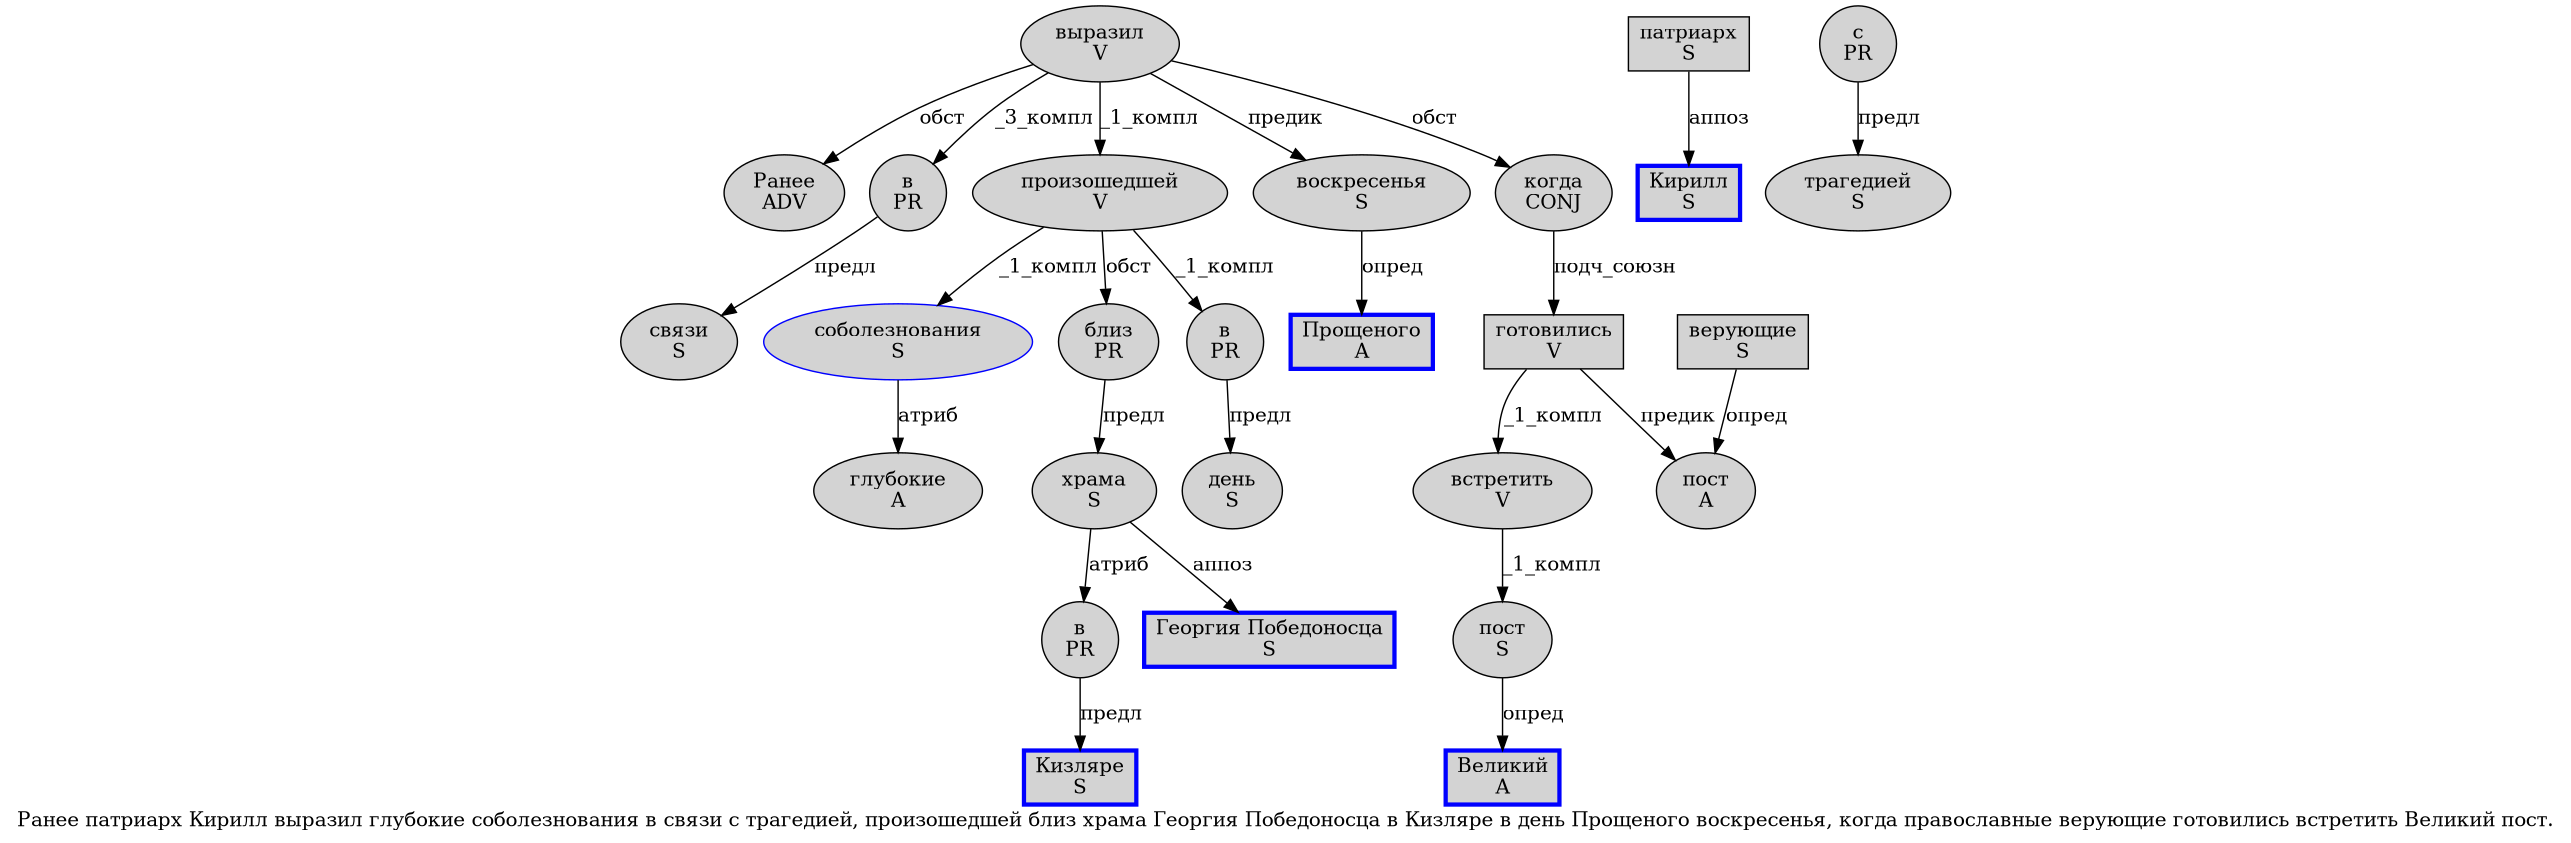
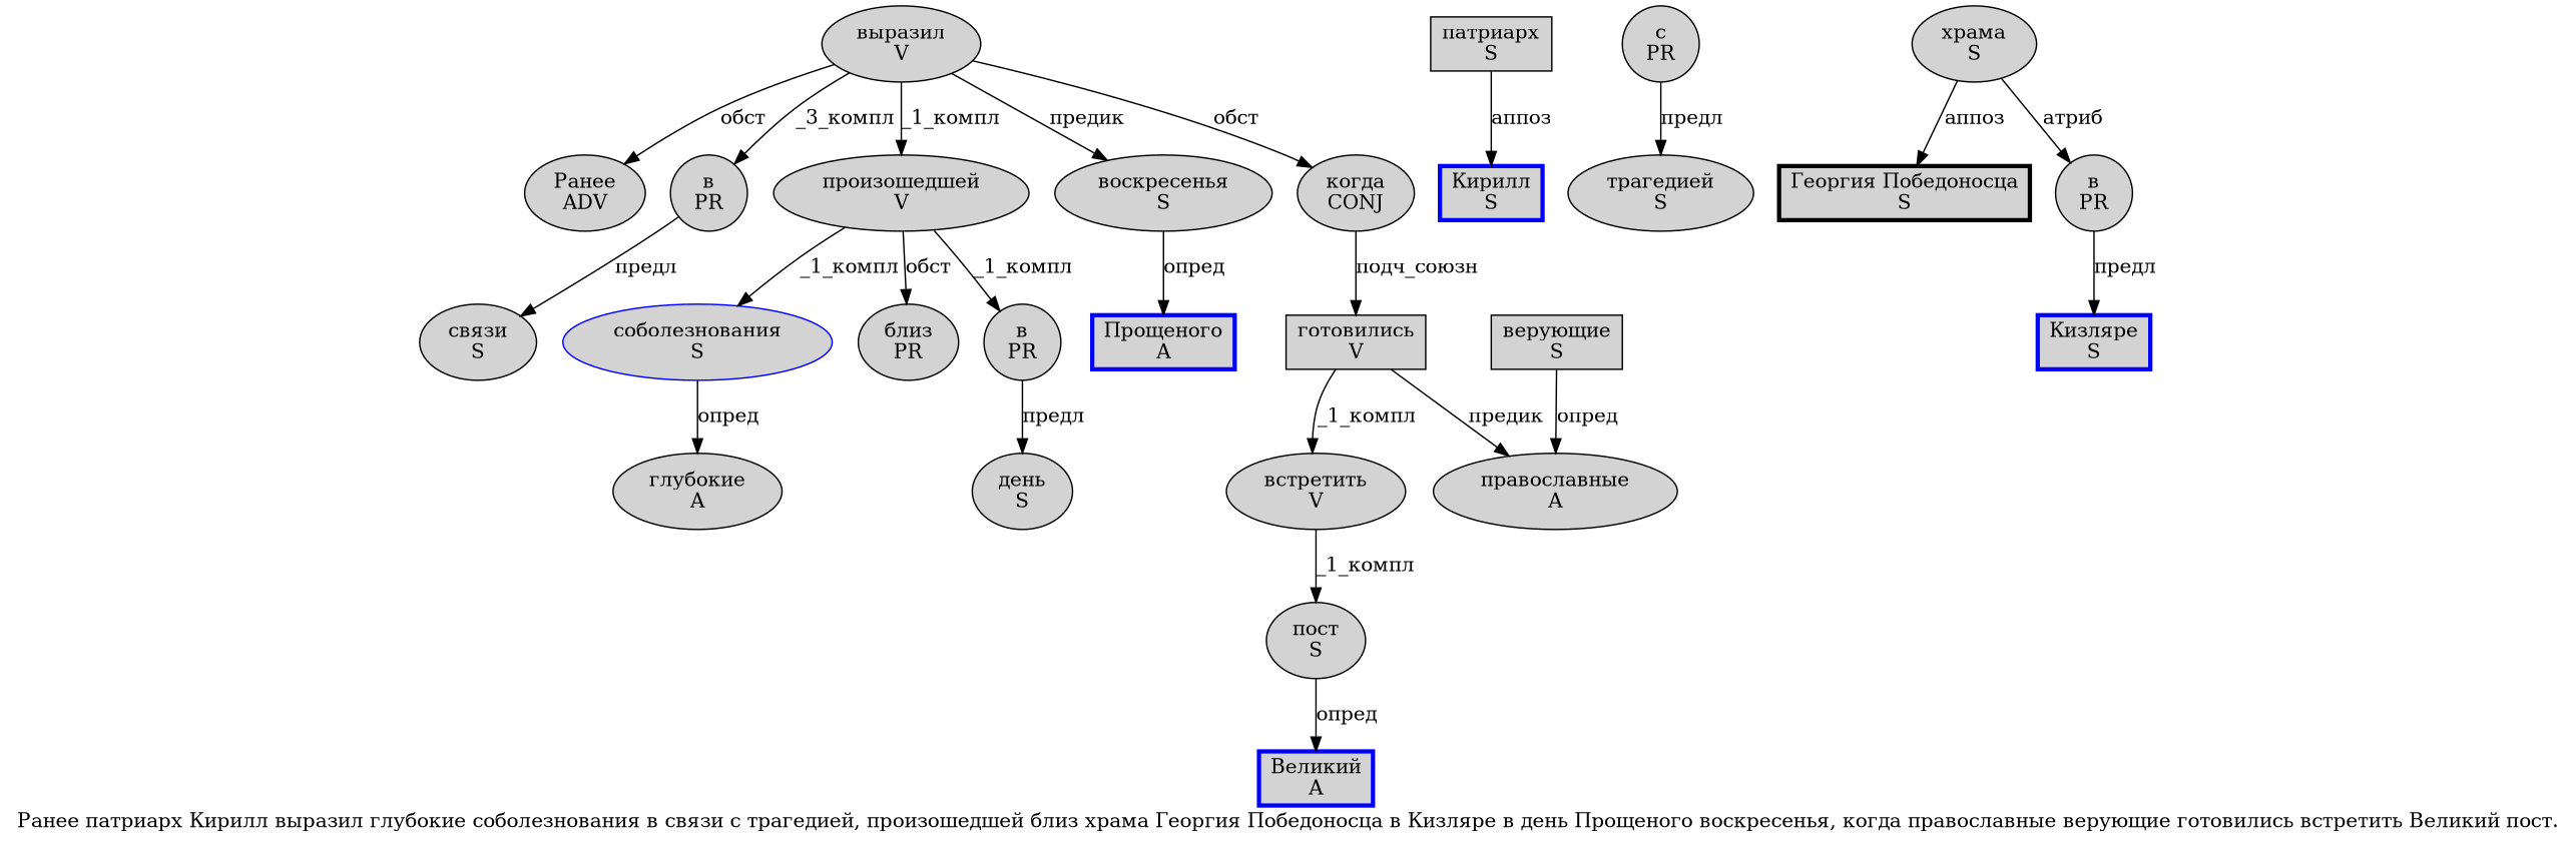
  digraph {
    label="Ранее патриарх Кирилл выразил глубокие соболезнования в связи с трагедией, произошедшей близ храма Георгия Победоносца в Кизляре в день Прощеного воскресенья, когда православные верующие готовились встретить Великий пост."
    node [fillcolor=lightgray penwidth=1 shape=ellipse style=filled]
    n1 [label="Ранее\nADV"]
    n2 [label="патриарх\nS" shape=box]
    n3 [color=blue label="Кирилл\nS" penwidth=3 shape=box]
    n4 [label="выразил\nV"]
    n5 [label="в\nPR"]
    n6 [label="произошедшей\nV"]
    n7 [label="воскресенья\nS"]
    n8 [label="когда\nCONJ"]
    n9 [color=blue label="соболезнования\nS"]
    n10 [label="глубокие\nA"]
    n11 [label="связи\nS"]
    n12 [label="близ\nPR"]
    n13 [label="в\nPR"]
    n14 [color=blue label="Прощеного\nA" penwidth=3 shape=box]
    n15 [label="готовились\nV" shape=box]
    n16 [label="с\nPR"]
    n17 [label="трагедией\nS"]
    n18 [label="храма\nS"]
    n19 [label="день\nS"]
-   n20 [color=blue label="Георгия Победоносца\nS" penwidth=3 shape=box]
+   n20 [color=black label="Георгия Победоносца\nS" penwidth=3 shape=box]
    n21 [label="в\nPR"]
    n22 [color=blue label="Кизляре\nS" penwidth=3 shape=box]
-   n23 [label="пост\nA"]
+   n23 [label="православные\nA"]
    n24 [label="встретить\nV"]
    n25 [label="верующие\nS" shape=box]
    n26 [label="пост\nS"]
    n27 [color=blue label="Великий\nA" penwidth=3 shape=box]
    n2 -> n3 [label="аппоз"]
    n4 -> n1 [label="обст"]
    n4 -> n5 [label="_3_компл"]
    n4 -> n6 [label="_1_компл"]
    n4 -> n7 [label="предик"]
    n4 -> n8 [label="обст"]
    n5 -> n11 [label="предл"]
    n6 -> n9 [label="_1_компл"]
    n6 -> n12 [label="обст"]
    n6 -> n13 [label="_1_компл"]
    n7 -> n14 [label="опред"]
    n8 -> n15 [label="подч_союзн"]
-   n9 -> n10 [label="атриб"]
-   n12 -> n18 [label="предл"]
+   n9 -> n10 [label="опред"]
    n13 -> n19 [label="предл"]
    n15 -> n23 [label="предик"]
    n15 -> n24 [label="_1_компл"]
    n16 -> n17 [label="предл"]
    n18 -> n20 [label="аппоз"]
    n18 -> n21 [label="атриб"]
    n21 -> n22 [label="предл"]
    n24 -> n26 [label="_1_компл"]
    n25 -> n23 [label="опред"]
    n26 -> n27 [label="опред"]
  }
